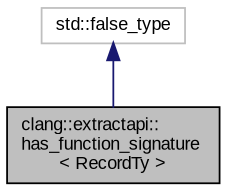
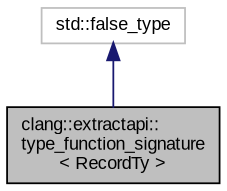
  digraph {
    fontname="Liberation Sans"
    node [fontname="Liberation Sans" fontsize=10 shape=record]
-   n1 [color=black fillcolor=grey75 fontcolor=black height=0.2 label="clang::extractapi::\lhas_function_signature\l\< RecordTy \>" style=filled width=0.4]
+   n1 [color=black fillcolor=grey75 fontcolor=black height=0.2 label="clang::extractapi::\ltype_function_signature\l\< RecordTy \>" style=filled width=0.4]
    n2 [color=grey75 height=0.2 label="std::false_type" width=0.4]
    n2 -> n1 [color=midnightblue dir=back fontname="Liberation Sans" fontsize=10 labelfontname=Helvetica labelfontsize=10 style=solid]
  }
